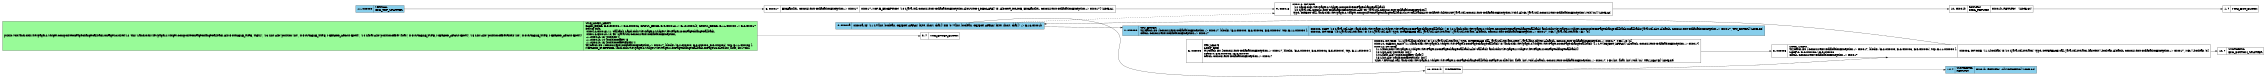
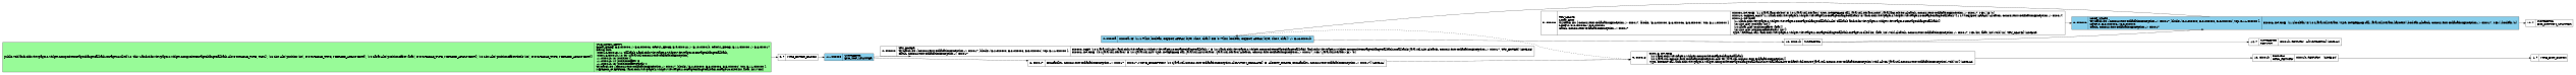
  digraph {
    rankdir=LR
    node [fillcolor=white shape=record style=filled]
    n1 [label="{0\:\ ?|MTH_ENTER_BLOCK\l}"]
-   n2 [fillcolor=skyblue label="{11\:\ 0x0000|VIRTUAL\lEXC_TOP_SPLITTER\l}"]
-   n3 [fillcolor=skyblue label="{2\:\ 0x0000|TRY_ENTER\lTryCatch #0 \{ConcurrentModificationException \-\> 0x0017, blocks: (B:2:0x0000, B:3:0x0006, B:5:0x000c), top: B:11:0x0000 \}\lCatch: ConcurrentModificationException \-\> 0x0017\l|0x0000: IGET  (r0 I:java.util.List\<androidx.viewpager2.widget.ViewPager2$OnPageChangeCallback\>) = (r2 I:androidx.viewpager2.widget.CompositeOnPageChangeCallback) androidx.viewpager2.widget.CompositeOnPageChangeCallback.mCallbacks java.util.List A[Catch: ConcurrentModificationException \-\> 0x0017, TRY_ENTER] (LINE:58)\l0x0002: INVOKE  (r0 I:java.util.Iterator) = (r0 I:java.util.List) type: INTERFACE call: java.util.List.iterator():java.util.Iterator A[Catch: ConcurrentModificationException \-\> 0x0017, MD:():java.util.Iterator\<E\> (c)]\l}"]
+   n2 [fillcolor=skyblue label="{11\:\ 0x0000|SYNTHETIC\lEXC_TOP_SPLITTER\l}"]
+   n3 [label="{2\:\ 0x0000|TRY_ENTER\lTryCatch #0 \{ConcurrentModificationException \-\> 0x0017, blocks: (B:2:0x0000, B:3:0x0006, B:5:0x000c), top: B:11:0x0000 \}\lCatch: ConcurrentModificationException \-\> 0x0017\l|0x0000: IGET  (r0 I:java.util.List\<androidx.viewpager2.widget.ViewPager2$OnPageChangeCallback\>) = (r2 I:androidx.viewpager2.widget.CompositeOnPageChangeCallback) androidx.viewpager2.widget.CompositeOnPageChangeCallback.mCallbacks java.util.List A[Catch: ConcurrentModificationException \-\> 0x0017, TRY_ENTER] (LINE:58)\l0x0002: INVOKE  (r0 I:java.util.Iterator) = (r0 I:java.util.List) type: INTERFACE call: java.util.List.iterator():java.util.Iterator A[Catch: ConcurrentModificationException \-\> 0x0017, MD:():java.util.Iterator\<E\> (c)]\l}"]
    n4 [label="{8\:\ 0x0017|ExcHandler: ConcurrentModificationException \-\> 0x0017\l|0x0017: MOVE_EXCEPTION  (r0 I:java.util.ConcurrentModificationException A[CUSTOM_DECLARE]) =  A[DONT_INLINE, ExcHandler: ConcurrentModificationException \-\> 0x0017] (LINE:61)\l}"]
    n5 [label="{9\:\ 0x0018|0x0018: INVOKE  \l  (r2 I:androidx.viewpager2.widget.CompositeOnPageChangeCallback)\l  (r0 I:java.util.ConcurrentModificationException A[D('ex' java.util.ConcurrentModificationException)])\l type: DIRECT call: androidx.viewpager2.widget.CompositeOnPageChangeCallback.throwCallbackListModifiedWhileInUse(java.util.ConcurrentModificationException):void A[MD:(java.util.ConcurrentModificationException):void (m)] (LINE:62)\l}"]
-   n6 [label="{3\:\ 0x0006|LOOP_START\lTryCatch #0 \{ConcurrentModificationException \-\> 0x0017, blocks: (B:2:0x0000, B:3:0x0006, B:5:0x000c), top: B:11:0x0000 \}\lLOOP:0: B:3:0x0006\-\>B:5:0x000c\lCatch: ConcurrentModificationException \-\> 0x0017\l|0x0006: INVOKE  (r1 I:boolean) = (r0 I:java.util.Iterator) type: INTERFACE call: java.util.Iterator.hasNext():boolean A[Catch: ConcurrentModificationException \-\> 0x0017, MD:():boolean (c)]\l}"]
+   n6 [fillcolor=skyblue label="{3\:\ 0x0006|LOOP_START\lTryCatch #0 \{ConcurrentModificationException \-\> 0x0017, blocks: (B:2:0x0000, B:3:0x0006, B:5:0x000c), top: B:11:0x0000 \}\lLOOP:0: B:3:0x0006\-\>B:5:0x000c\lCatch: ConcurrentModificationException \-\> 0x0017\l|0x0006: INVOKE  (r1 I:boolean) = (r0 I:java.util.Iterator) type: INTERFACE call: java.util.Iterator.hasNext():boolean A[Catch: ConcurrentModificationException \-\> 0x0017, MD:():boolean (c)]\l}"]
    n7 [fillcolor=skyblue label="{4\:\ 0x000a|0x000a: IF  (r1 I:??[int, boolean, OBJECT, ARRAY, byte, short, char]) == (0 ??[int, boolean, OBJECT, ARRAY, byte, short, char])  \-\> B:13:0x001b \l}"]
    n8 [label="{12\:\ ?|SYNTHETIC\lEXC_BOTTOM_SPLITTER\l}"]
    n9 [label="{13\:\ 0x001b|SYNTHETIC\l}"]
    n10 [label="{5\:\ 0x000c|TRY_LEAVE\lLOOP_END\lTryCatch #0 \{ConcurrentModificationException \-\> 0x0017, blocks: (B:2:0x0000, B:3:0x0006, B:5:0x000c), top: B:11:0x0000 \}\lLOOP:0: B:3:0x0006\-\>B:5:0x000c\lCatch: ConcurrentModificationException \-\> 0x0017\l|0x000c: INVOKE  (r1 I:java.lang.Object) = (r0 I:java.util.Iterator) type: INTERFACE call: java.util.Iterator.next():java.lang.Object A[Catch: ConcurrentModificationException \-\> 0x0017, MD:():E (c)]\l0x0010: CHECK_CAST (r1 I:androidx.viewpager2.widget.ViewPager2$OnPageChangeCallback) = (androidx.viewpager2.widget.ViewPager2$OnPageChangeCallback) (r1 I:??[OBJECT, ARRAY]) A[Catch: ConcurrentModificationException \-\> 0x0017]\l0x0012: INVOKE  \l  (r1 I:androidx.viewpager2.widget.ViewPager2$OnPageChangeCallback A[D('callback' androidx.viewpager2.widget.ViewPager2$OnPageChangeCallback)])\l  (r3 I:int A[D('position' int)])\l  (r4 I:float A[D('positionOffset' float)])\l  (r5 I:int A[D('positionOffsetPixels' int)])\l type: VIRTUAL call: androidx.viewpager2.widget.ViewPager2.OnPageChangeCallback.onPageScrolled(int, float, int):void A[Catch: ConcurrentModificationException \-\> 0x0017, MD:(int, float, int):void (m), TRY_LEAVE] (LINE:59)\l}"]
-   n11 [fillcolor=skyblue label="{14\:\ ?|SYNTHETIC\lRETURN\l|0x001b: RETURN   A[SYNTHETIC] (LINE:64)\l}"]
+   n11 [label="{14\:\ ?|SYNTHETIC\lRETURN\l|0x001b: RETURN   A[SYNTHETIC] (LINE:64)\l}"]
    n12 [label="{1\:\ ?|MTH_EXIT_BLOCK\l}"]
    n13 [label="{10\:\ 0x001b|RETURN\lORIG_RETURN\l|0x001b: RETURN    (LINE:64)\l}"]
    n14 [fillcolor=palegreen label="{public void androidx.viewpager2.widget.CompositeOnPageChangeCallback.onPageScrolled((r2 'this' I:androidx.viewpager2.widget.CompositeOnPageChangeCallback A[IMMUTABLE_TYPE, THIS]), (r3 I:int A[D('position' int), IMMUTABLE_TYPE, METHOD_ARGUMENT]), (r4 I:float A[D('positionOffset' float), IMMUTABLE_TYPE, METHOD_ARGUMENT]), (r5 I:int A[D('positionOffsetPixels' int), IMMUTABLE_TYPE, METHOD_ARGUMENT]))  | USE_LINES_HINTS\lBACK_EDGE: B:5:0x000c \-\> B:3:0x0006, CROSS_EDGE: B:9:0x0018 \-\> B:10:0x001b, CROSS_EDGE: B:11:0x0000 \-\> B:8:0x0017\lDebug Info:\l  0x0012\-0x0015: r1 'callback' Landroidx\/viewpager2\/widget\/ViewPager2$OnPageChangeCallback;\l  0x0018\-0x001b: r0 'ex' Ljava\/util\/ConcurrentModificationException;\l  \-1 \-0x001b: r3 'position' I\l  \-1 \-0x001b: r4 'positionOffset' F\l  \-1 \-0x001b: r5 'positionOffsetPixels' I\lTryCatch #0 \{ConcurrentModificationException \-\> 0x0017, blocks: (B:2:0x0000, B:3:0x0006, B:5:0x000c), top: B:11:0x0000 \}\lMETHOD_OVERRIDE: [androidx.viewpager2.widget.ViewPager2.OnPageChangeCallback.onPageScrolled(int, float, int):void]\l}"]
-   n7 -> n3
+   n1 -> n2
+   n2 -> n3
    n2 -> n4
    n4 -> n5
    n5 -> n13
    n6 -> n7
    n6 -> n8
    n7 -> n5 [style=dashed]
    n7 -> n9
    n9 -> n6
    n9 -> n11
    n10 -> n6
    n13 -> n12
    n14 -> n1
  }
